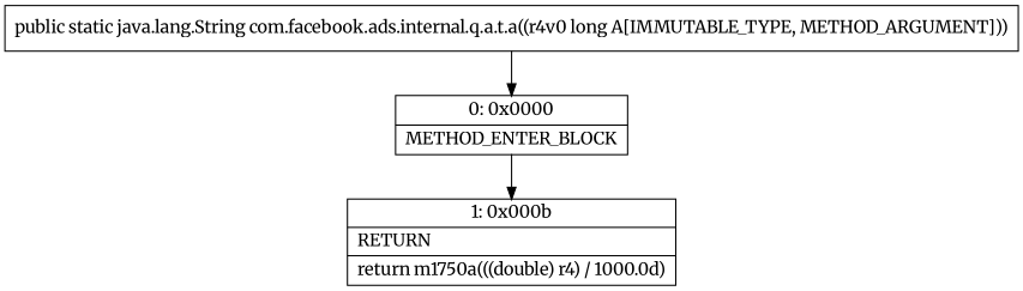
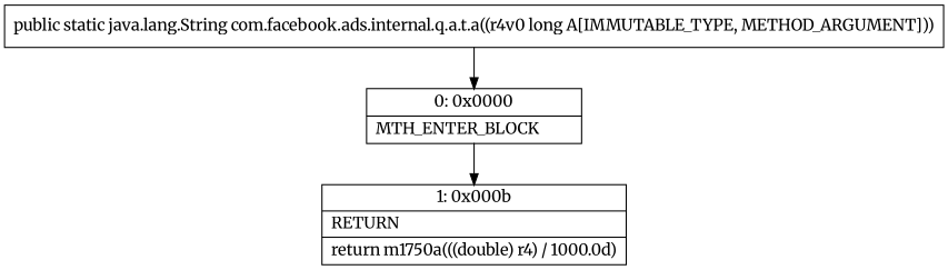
  digraph {
    fontname=Merriweather
    node [shape=record fontname=Merriweather]
    edge [fontname=Merriweather]
-   n1 [label="{0\:\ 0x0000|METHOD_ENTER_BLOCK\l}"]
+   n1 [label="{0\:\ 0x0000|MTH_ENTER_BLOCK\l}"]
    n2 [label="{1\:\ 0x000b|RETURN\l|return m1750a(((double) r4) \/ 1000.0d)\l}"]
    n3 [label="{public static java.lang.String com.facebook.ads.internal.q.a.t.a((r4v0 long A[IMMUTABLE_TYPE, METHOD_ARGUMENT])) }"]
    n1 -> n2
    n3 -> n1
  }
